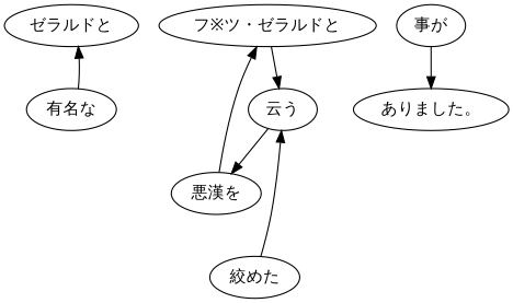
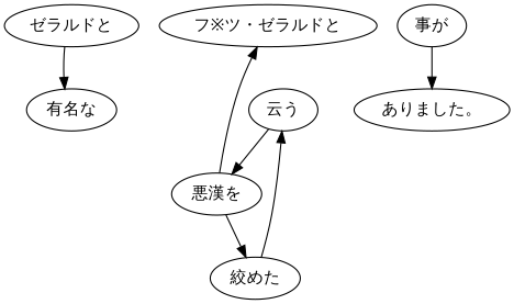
  digraph {
    fontname=Merriweather
    node [fontname=Merriweather]
    edge [fontname=Merriweather]
    n1 [label="ゼラルドと"]
    n2 [label="有名な"]
    n3 [label="フ※ツ・ゼラルドと"]
    n4 [label="云う"]
    n5 [label="悪漢を"]
    n6 [label="絞めた"]
    n7 [label="事が"]
    n8 [label="ありました。"]
-   n2 -> n1
-   n3 -> n4
+   n1 -> n2
    n4 -> n5
    n5 -> n3
+   n5 -> n6
    n6 -> n4
    n7 -> n8
  }
